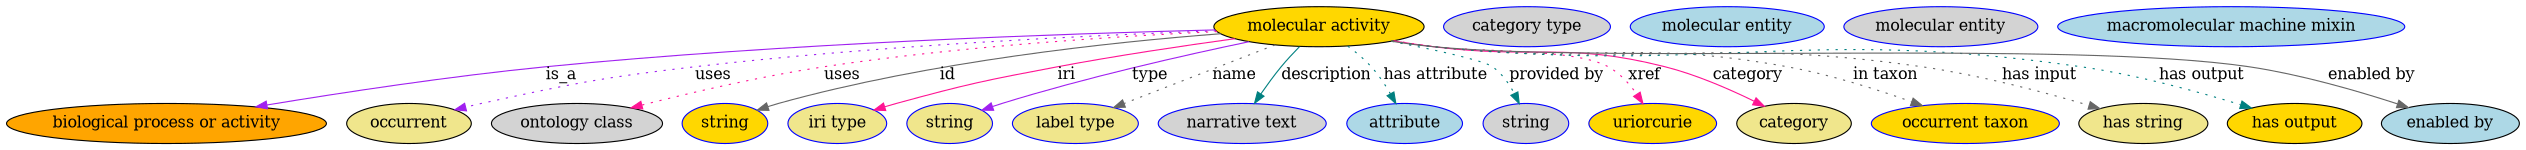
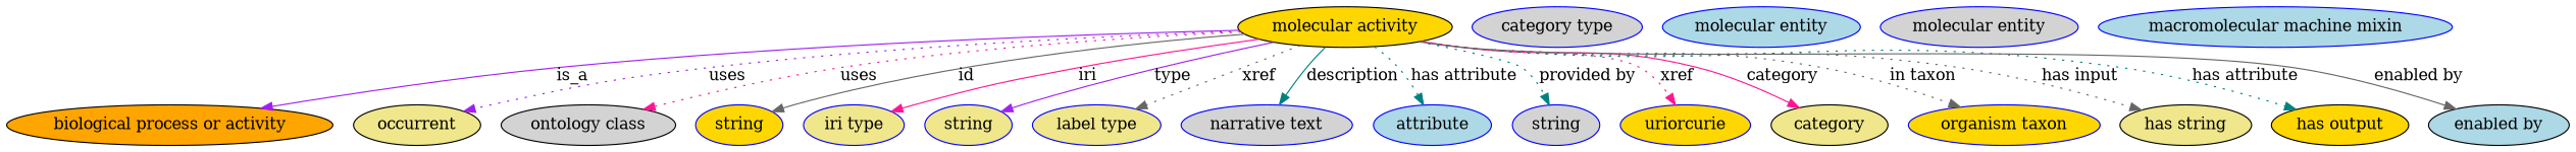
  digraph {
    node [fillcolor=khaki style=filled color=blue]
    edge [color=gray40 style=dotted]
    n1 [fillcolor=gold height=0.5 label="molecular activity" width=2.6178 color=""]
    "biological process or activity" [fillcolor=orange height=0.5 width=3.9899 color=""]
    occurrent [height=0.5 width=1.5526 color=""]
    "ontology class" [fillcolor=lightgrey height=0.5 width=2.1304 color=""]
    n5 [fillcolor=gold height=0.5 label=string width=1.0652]
    n6 [height=0.5 label="iri type" width=1.2277]
    n7 [height=0.5 label=string width=1.0652]
    n8 [height=0.5 label="label type" width=1.5707]
    n9 [fillcolor=lightgrey height=0.5 label="narrative text" width=2.0943]
    n10 [fillcolor=lightblue height=0.5 label=attribute width=1.4443]
    n11 [fillcolor=lightgrey height=0.5 label=string width=1.0652]
    n12 [fillcolor=gold height=0.5 label=uriorcurie width=1.5887]
    category [height=0.5 width=1.4263 color=""]
-   n14 [fillcolor=gold height=0.5 label="occurrent taxon" width=2.3109]
+   n14 [fillcolor=gold height=0.5 label="organism taxon" width=2.3109]
    n15 [height=0.5 label="has string" width=1.4985 color=""]
    "has output" [fillcolor=gold height=0.5 width=1.679 color=""]
    "enabled by" [fillcolor=lightblue height=0.5 width=1.7151 color=""]
    n18 [fillcolor=lightgrey height=0.5 label="category type" width=2.0762]
    n19 [fillcolor=lightblue height=0.5 label="molecular entity" width=2.4192]
    n20 [fillcolor=lightgrey height=0.5 label="molecular entity" width=2.4192]
    n21 [fillcolor=lightblue height=0.5 label="macromolecular machine mixin" width=4.3329]
    n1 -> "biological process or activity" [color=purple label=is_a style=solid]
    n1 -> occurrent [color=purple label=uses]
    n1 -> "ontology class" [color=deeppink label=uses]
    n1 -> n5 [label=id style=solid]
    n1 -> n6 [color=deeppink label=iri style=solid]
    n1 -> n7 [color=purple label=type style=solid]
-   n1 -> n8 [label=name]
+   n1 -> n8 [label=xref]
    n1 -> n9 [color=teal label=description style=solid]
    n1 -> n10 [color=teal label="has attribute"]
    n1 -> n11 [color=teal label="provided by"]
    n1 -> n12 [color=deeppink label=xref]
    n1 -> category [color=deeppink label=category style=solid]
    n1 -> n14 [label="in taxon"]
    n1 -> n15 [label="has input"]
-   n1 -> "has output" [color=teal label="has output"]
+   n1 -> "has output" [color=teal label="has attribute"]
    n1 -> "enabled by" [label="enabled by" style=solid]
  }
